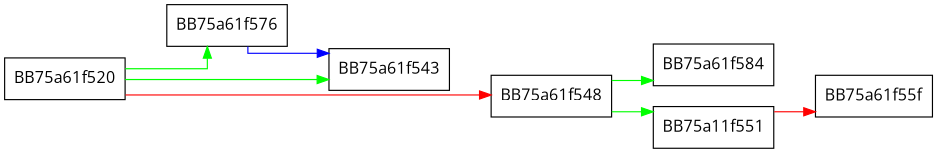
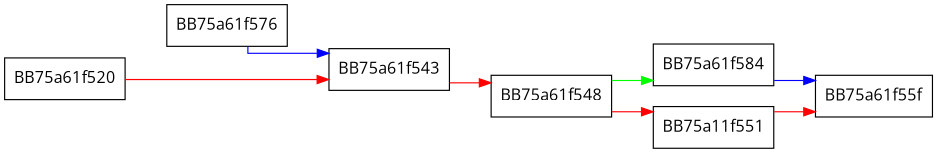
  digraph {
    fontname="Open Sans"
    rankdir=LR
    splines=ortho
    node [fontname="Open Sans" shape=box]
    edge [color=red fontname="Open Sans"]
    BB75a61f520
    BB75a61f576
    BB75a61f543
    BB75a61f548
    BB75a61f584
    n6 [label=BB75a11f551]
    BB75a61f55f
-   BB75a61f520 -> BB75a61f576 [color=green]
-   BB75a61f520 -> BB75a61f543 [color=green]
+   BB75a61f520 -> BB75a61f543
    BB75a61f576 -> BB75a61f543 [color=blue]
-   BB75a61f520 -> BB75a61f548
+   BB75a61f543 -> BB75a61f548
    BB75a61f548 -> BB75a61f584 [color=green]
-   BB75a61f548 -> n6 [color=green]
+   BB75a61f548 -> n6
+   BB75a61f584 -> BB75a61f55f [color=blue]
    n6 -> BB75a61f55f
  }
